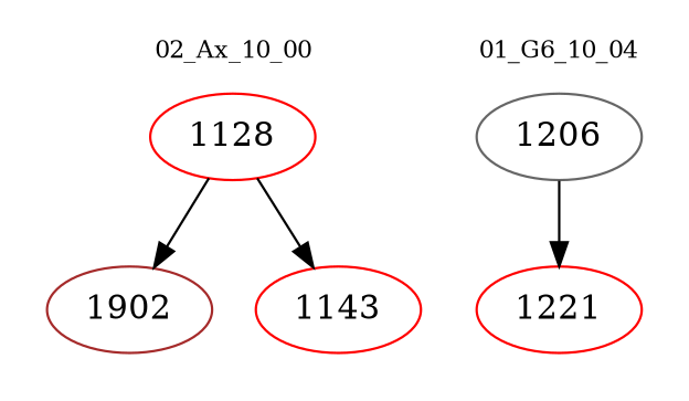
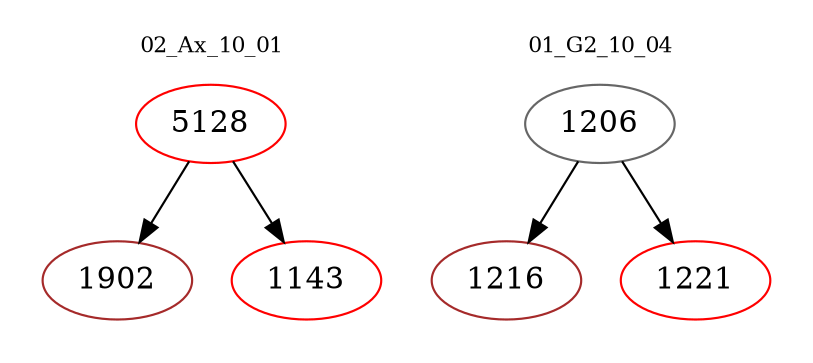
  digraph {
    node [color=red]
    edge [color=black]
-   n1 [label=1128]
+   n1 [label=5128]
    n2 [color=brown label=1902]
    n3 [label=1143]
    n4 [color=gray40 label=1206]
+   n5 [color=brown label=1216]
    n6 [label=1221]
    subgraph cluster_1 {
      color=white
      fontsize=10
-     label="02_Ax_10_00"
+     label="02_Ax_10_01"
      n1
      n2
      n3
    }
    subgraph cluster_2 {
      color=white
      fontsize=10
-     label="01_G6_10_04"
+     label="01_G2_10_04"
      n4
+     n5
      n6
    }
    n1 -> n2
    n1 -> n3
+   n4 -> n5
    n4 -> n6
  }
